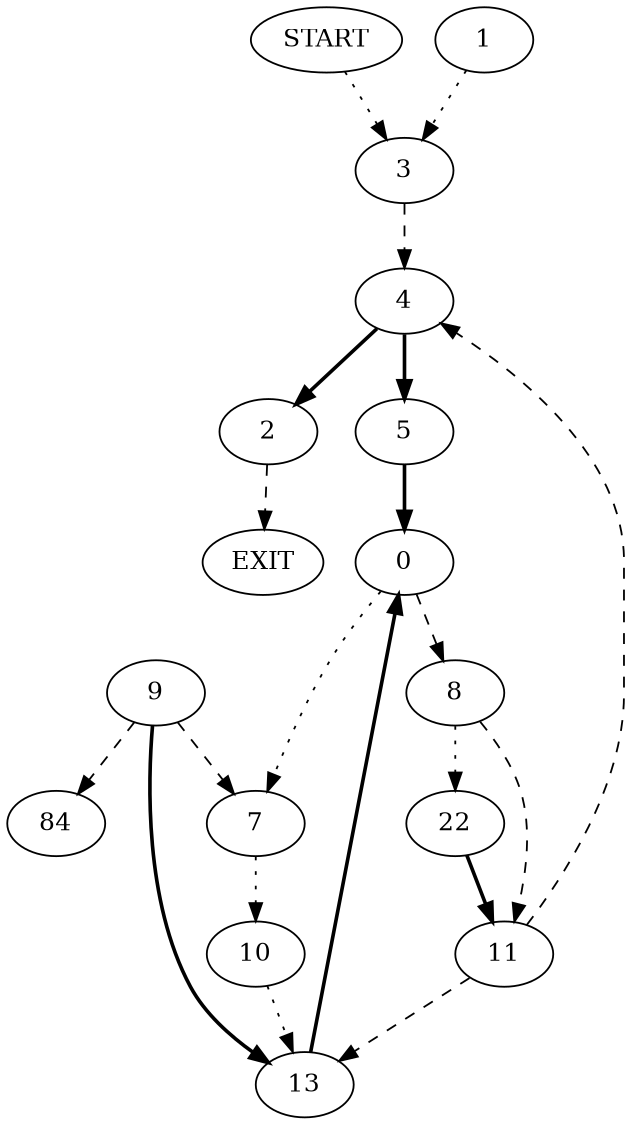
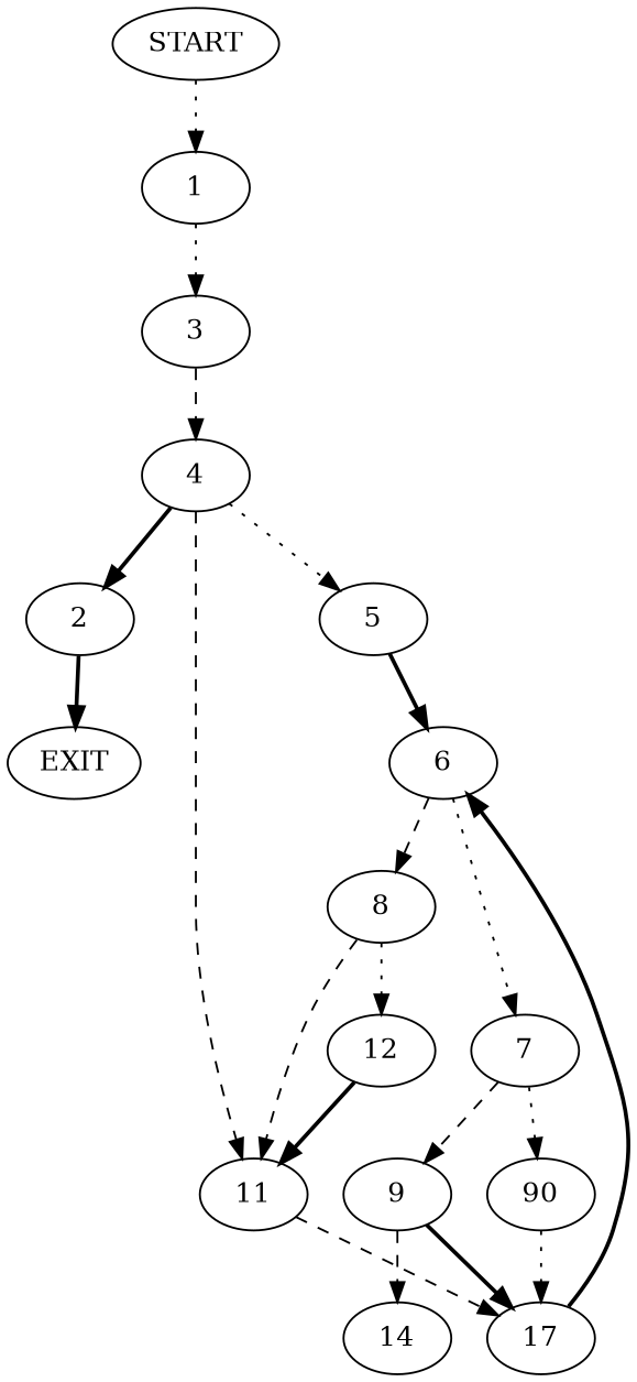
  digraph {
    fontname="DejaVu Serif"
    node [fontname="DejaVu Serif"]
    edge [fontname="DejaVu Serif" style=dotted]
    n1 [label=START]
    1
    3
    n4 [label=EXIT]
    2
    4
    5
-   6 [label=0]
+   6
    7
    8
    9
-   10
+   10 [label=90]
    11
-   12 [label=22]
-   13
-   14 [label=84]
-   n1 -> 3
+   12
+   13 [label=17]
+   14
+   n1 -> 1
    1 -> 3
    3 -> 4 [style=dashed]
-   2 -> n4 [style=dashed]
+   2 -> n4 [style=bold]
    4 -> 2 [style=bold]
-   4 -> 5 [style=bold]
+   4 -> 5
    5 -> 6 [style=bold]
    6 -> 7
    6 -> 8 [style=dashed]
-   9 -> 7 [style=dashed]
+   7 -> 9 [style=dashed]
    7 -> 10
    8 -> 11 [style=dashed]
    8 -> 12
    9 -> 13 [style=bold]
    9 -> 14 [style=dashed]
    10 -> 13
-   11 -> 4 [style=dashed]
+   4 -> 11 [style=dashed]
    11 -> 13 [style=dashed]
    12 -> 11 [style=bold]
    13 -> 6 [style=bold]
  }
